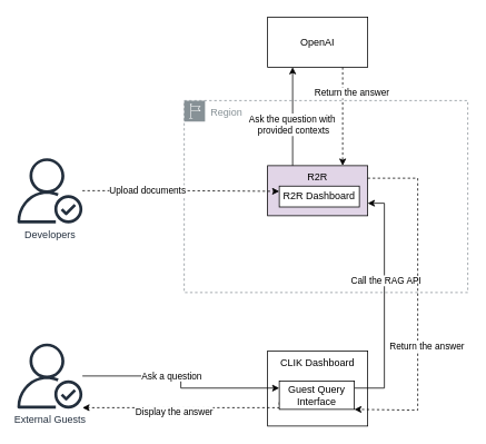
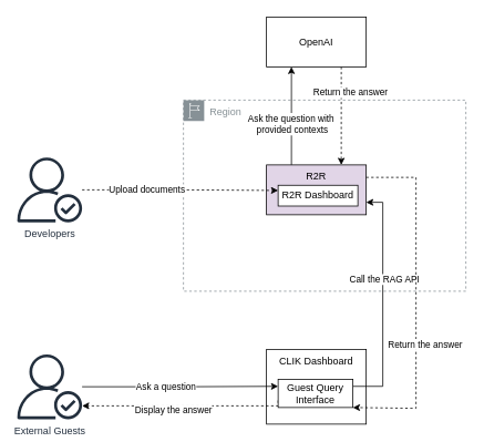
  <mxCell id="0" />
  <mxCell id="1" parent="0" />
  <mxCell id="2" value="Region" style="sketch=0;outlineConnect=0;gradientColor=none;html=1;whiteSpace=wrap;fontSize=12;fontStyle=0;shape=mxgraph.aws4.group;grIcon=mxgraph.aws4.group_region;strokeColor=#879196;fillColor=none;verticalAlign=top;align=left;spacingLeft=30;fontColor=#879196;dashed=1;" parent="1" vertex="1"><mxGeometry x="220" y="120" width="340" height="230" as="geometry" /></mxCell>
  <mxCell id="3" style="edgeStyle=orthogonalEdgeStyle;rounded=0;orthogonalLoop=1;jettySize=auto;html=1;exitX=0.25;exitY=0;exitDx=0;exitDy=0;entryX=0.25;entryY=1;entryDx=0;entryDy=0;" edge="1" parent="1" source="5" target="22"><mxGeometry relative="1" as="geometry" /></mxCell>
  <mxCell id="4" value="Ask the question with&amp;nbsp;&lt;div&gt;provided contexts&lt;/div&gt;" style="edgeLabel;html=1;align=center;verticalAlign=middle;resizable=0;points=[];" vertex="1" connectable="0" parent="3"><mxGeometry x="-0.152" relative="1" as="geometry"><mxPoint as="offset" /></mxGeometry></mxCell>
  <mxCell id="5" value="R2R" style="rounded=0;whiteSpace=wrap;html=1;verticalAlign=top;fillColor=#e1d5e7;" parent="1" vertex="1"><mxGeometry x="320" y="198" width="120" height="60" as="geometry" /></mxCell>
  <mxCell id="6" value="CLIK Dashboard" style="rounded=0;whiteSpace=wrap;html=1;verticalAlign=top;" parent="1" vertex="1"><mxGeometry x="320" y="420" width="120" height="90" as="geometry" /></mxCell>
  <mxCell id="7" style="edgeStyle=orthogonalEdgeStyle;rounded=0;orthogonalLoop=1;jettySize=auto;html=1;exitX=0;exitY=0.75;exitDx=0;exitDy=0;dashed=1;" parent="1" source="17" target="14" edge="1"><mxGeometry relative="1" as="geometry"><Array as="points"><mxPoint x="334" y="488" /></Array></mxGeometry></mxCell>
  <mxCell id="8" value="Display the answer" style="edgeLabel;html=1;align=center;verticalAlign=middle;resizable=0;points=[];" parent="7" vertex="1" connectable="0"><mxGeometry x="0.225" y="-2" relative="1" as="geometry"><mxPoint x="16" y="6" as="offset" /></mxGeometry></mxCell>
  <mxCell id="9" value="" style="edgeStyle=orthogonalEdgeStyle;rounded=0;orthogonalLoop=1;jettySize=auto;html=1;entryX=0;entryY=0.25;entryDx=0;entryDy=0;dashed=1;" parent="1" source="11" target="23" edge="1"><mxGeometry relative="1" as="geometry" /></mxCell>
  <mxCell id="10" value="Upload documents" style="edgeLabel;html=1;align=center;verticalAlign=middle;resizable=0;points=[];" parent="9" vertex="1" connectable="0"><mxGeometry x="-0.351" y="1" relative="1" as="geometry"><mxPoint as="offset" /></mxGeometry></mxCell>
  <mxCell id="11" value="Developers" style="sketch=0;outlineConnect=0;fontColor=#232F3E;gradientColor=none;fillColor=#232F3D;strokeColor=none;dashed=0;verticalLabelPosition=bottom;verticalAlign=top;align=center;html=1;fontSize=12;fontStyle=0;aspect=fixed;pointerEvents=1;shape=mxgraph.aws4.authenticated_user;" parent="1" vertex="1"><mxGeometry x="20" y="189" width="78" height="78" as="geometry" /></mxCell>
  <mxCell id="12" value="" style="edgeStyle=orthogonalEdgeStyle;rounded=0;orthogonalLoop=1;jettySize=auto;html=1;entryX=0;entryY=0.25;entryDx=0;entryDy=0;" parent="1" source="14" target="17" edge="1"><mxGeometry relative="1" as="geometry"><mxPoint x="340" y="465" as="targetPoint" /></mxGeometry></mxCell>
  <mxCell id="13" value="Ask a question" style="edgeLabel;html=1;align=center;verticalAlign=middle;resizable=0;points=[];" parent="12" vertex="1" connectable="0"><mxGeometry x="-0.153" y="1" relative="1" as="geometry"><mxPoint as="offset" /></mxGeometry></mxCell>
- <mxCell id="14" value="External Guests" style="sketch=0;outlineConnect=0;fontColor=#232F3E;gradientColor=none;fillColor=#232F3D;strokeColor=none;dashed=0;verticalLabelPosition=bottom;verticalAlign=top;align=center;html=1;fontSize=12;fontStyle=0;aspect=fixed;pointerEvents=1;shape=mxgraph.aws4.authenticated_user;" parent="1" vertex="1"><mxGeometry x="20" y="411" width="78" height="78" as="geometry" /></mxCell>
+ <mxCell id="14" value="External Guests" style="sketch=0;outlineConnect=0;fontColor=#232F3E;gradientColor=none;fillColor=#232F3D;strokeColor=none;dashed=0;verticalLabelPosition=bottom;verticalAlign=top;align=center;html=1;fontSize=12;fontStyle=0;aspect=fixed;pointerEvents=1;shape=mxgraph.aws4.authenticated_user;" parent="1" vertex="1"><mxGeometry x="20" y="426" width="78" height="78" as="geometry" /></mxCell>
  <mxCell id="15" style="edgeStyle=orthogonalEdgeStyle;rounded=0;orthogonalLoop=1;jettySize=auto;html=1;exitX=1;exitY=0.25;exitDx=0;exitDy=0;entryX=1;entryY=0.75;entryDx=0;entryDy=0;" parent="1" source="17" target="5" edge="1"><mxGeometry relative="1" as="geometry" /></mxCell>
  <mxCell id="16" value="Call the RAG API" style="edgeLabel;html=1;align=center;verticalAlign=middle;resizable=0;points=[];" parent="15" vertex="1" connectable="0"><mxGeometry x="0.186" y="-1" relative="1" as="geometry"><mxPoint as="offset" /></mxGeometry></mxCell>
  <mxCell id="17" value="Guest Query Interface" style="rounded=0;whiteSpace=wrap;html=1;" parent="1" vertex="1"><mxGeometry x="334" y="456" width="90" height="34" as="geometry" /></mxCell>
  <mxCell id="18" style="edgeStyle=orthogonalEdgeStyle;rounded=0;orthogonalLoop=1;jettySize=auto;html=1;exitX=1;exitY=0.25;exitDx=0;exitDy=0;entryX=1;entryY=1;entryDx=0;entryDy=0;dashed=1;" parent="1" source="5" target="17" edge="1"><mxGeometry relative="1" as="geometry"><Array as="points"><mxPoint x="500" y="213" /><mxPoint x="500" y="491" /></Array></mxGeometry></mxCell>
  <mxCell id="19" value="Return the answer" style="edgeLabel;html=1;align=center;verticalAlign=middle;resizable=0;points=[];" parent="18" vertex="1" connectable="0"><mxGeometry x="0.257" y="1" relative="1" as="geometry"><mxPoint x="9" as="offset" /></mxGeometry></mxCell>
  <mxCell id="20" style="edgeStyle=orthogonalEdgeStyle;rounded=0;orthogonalLoop=1;jettySize=auto;html=1;exitX=0.75;exitY=1;exitDx=0;exitDy=0;entryX=0.75;entryY=0;entryDx=0;entryDy=0;dashed=1;" edge="1" parent="1" source="22" target="5"><mxGeometry relative="1" as="geometry" /></mxCell>
  <mxCell id="21" value="Return the answer" style="edgeLabel;html=1;align=center;verticalAlign=middle;resizable=0;points=[];" vertex="1" connectable="0" parent="20"><mxGeometry x="0.051" y="-2" relative="1" as="geometry"><mxPoint x="12" y="-32" as="offset" /></mxGeometry></mxCell>
  <mxCell id="22" value="OpenAI" style="rounded=0;whiteSpace=wrap;html=1;" vertex="1" parent="1"><mxGeometry x="320" y="20" width="120" height="60" as="geometry" /></mxCell>
  <mxCell id="23" value="R2R Dashboard" style="rounded=0;whiteSpace=wrap;html=1;" vertex="1" parent="1"><mxGeometry x="334" y="222.5" width="96" height="25" as="geometry" /></mxCell>
